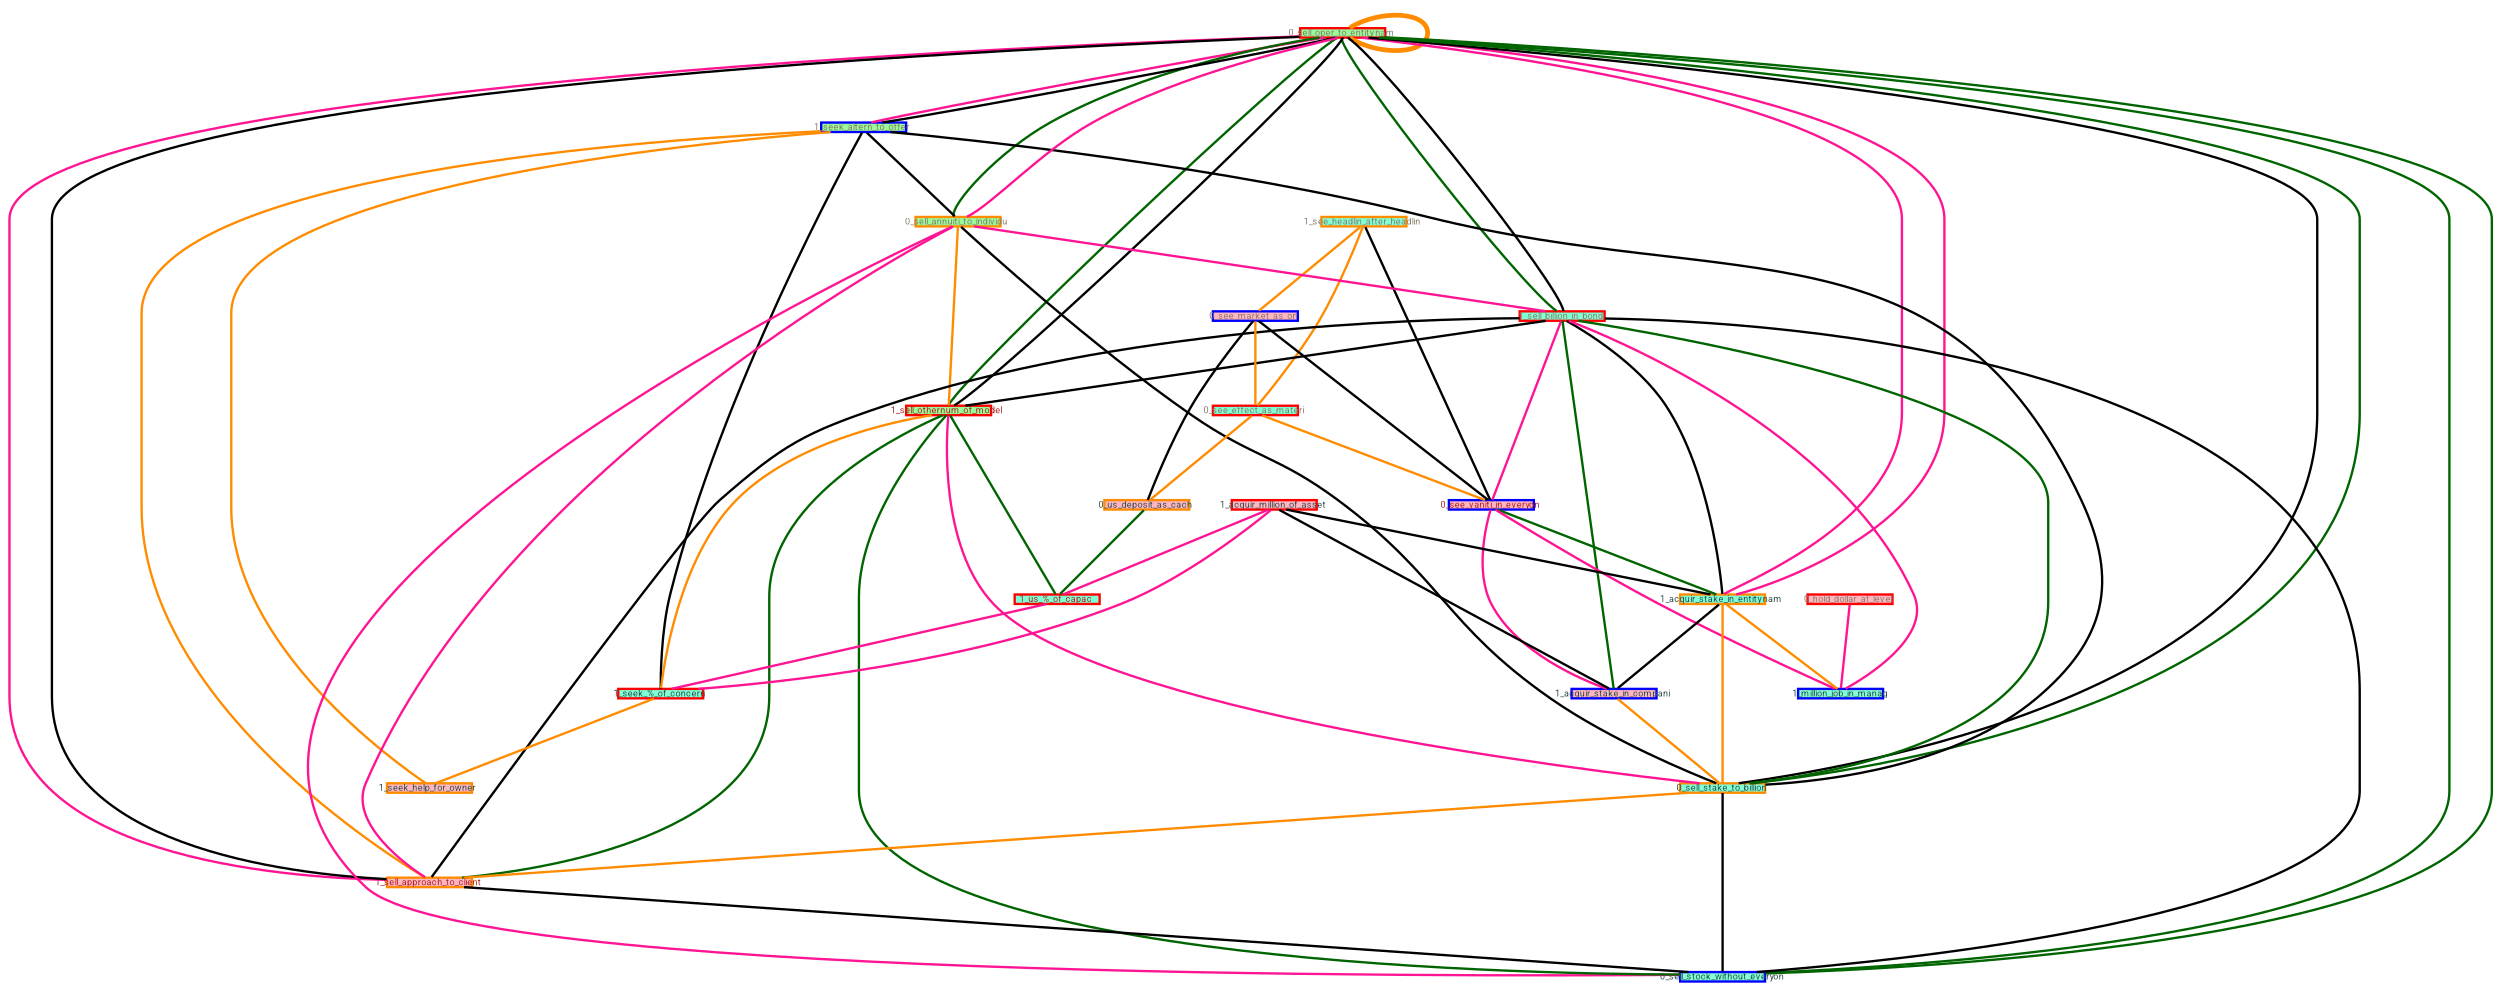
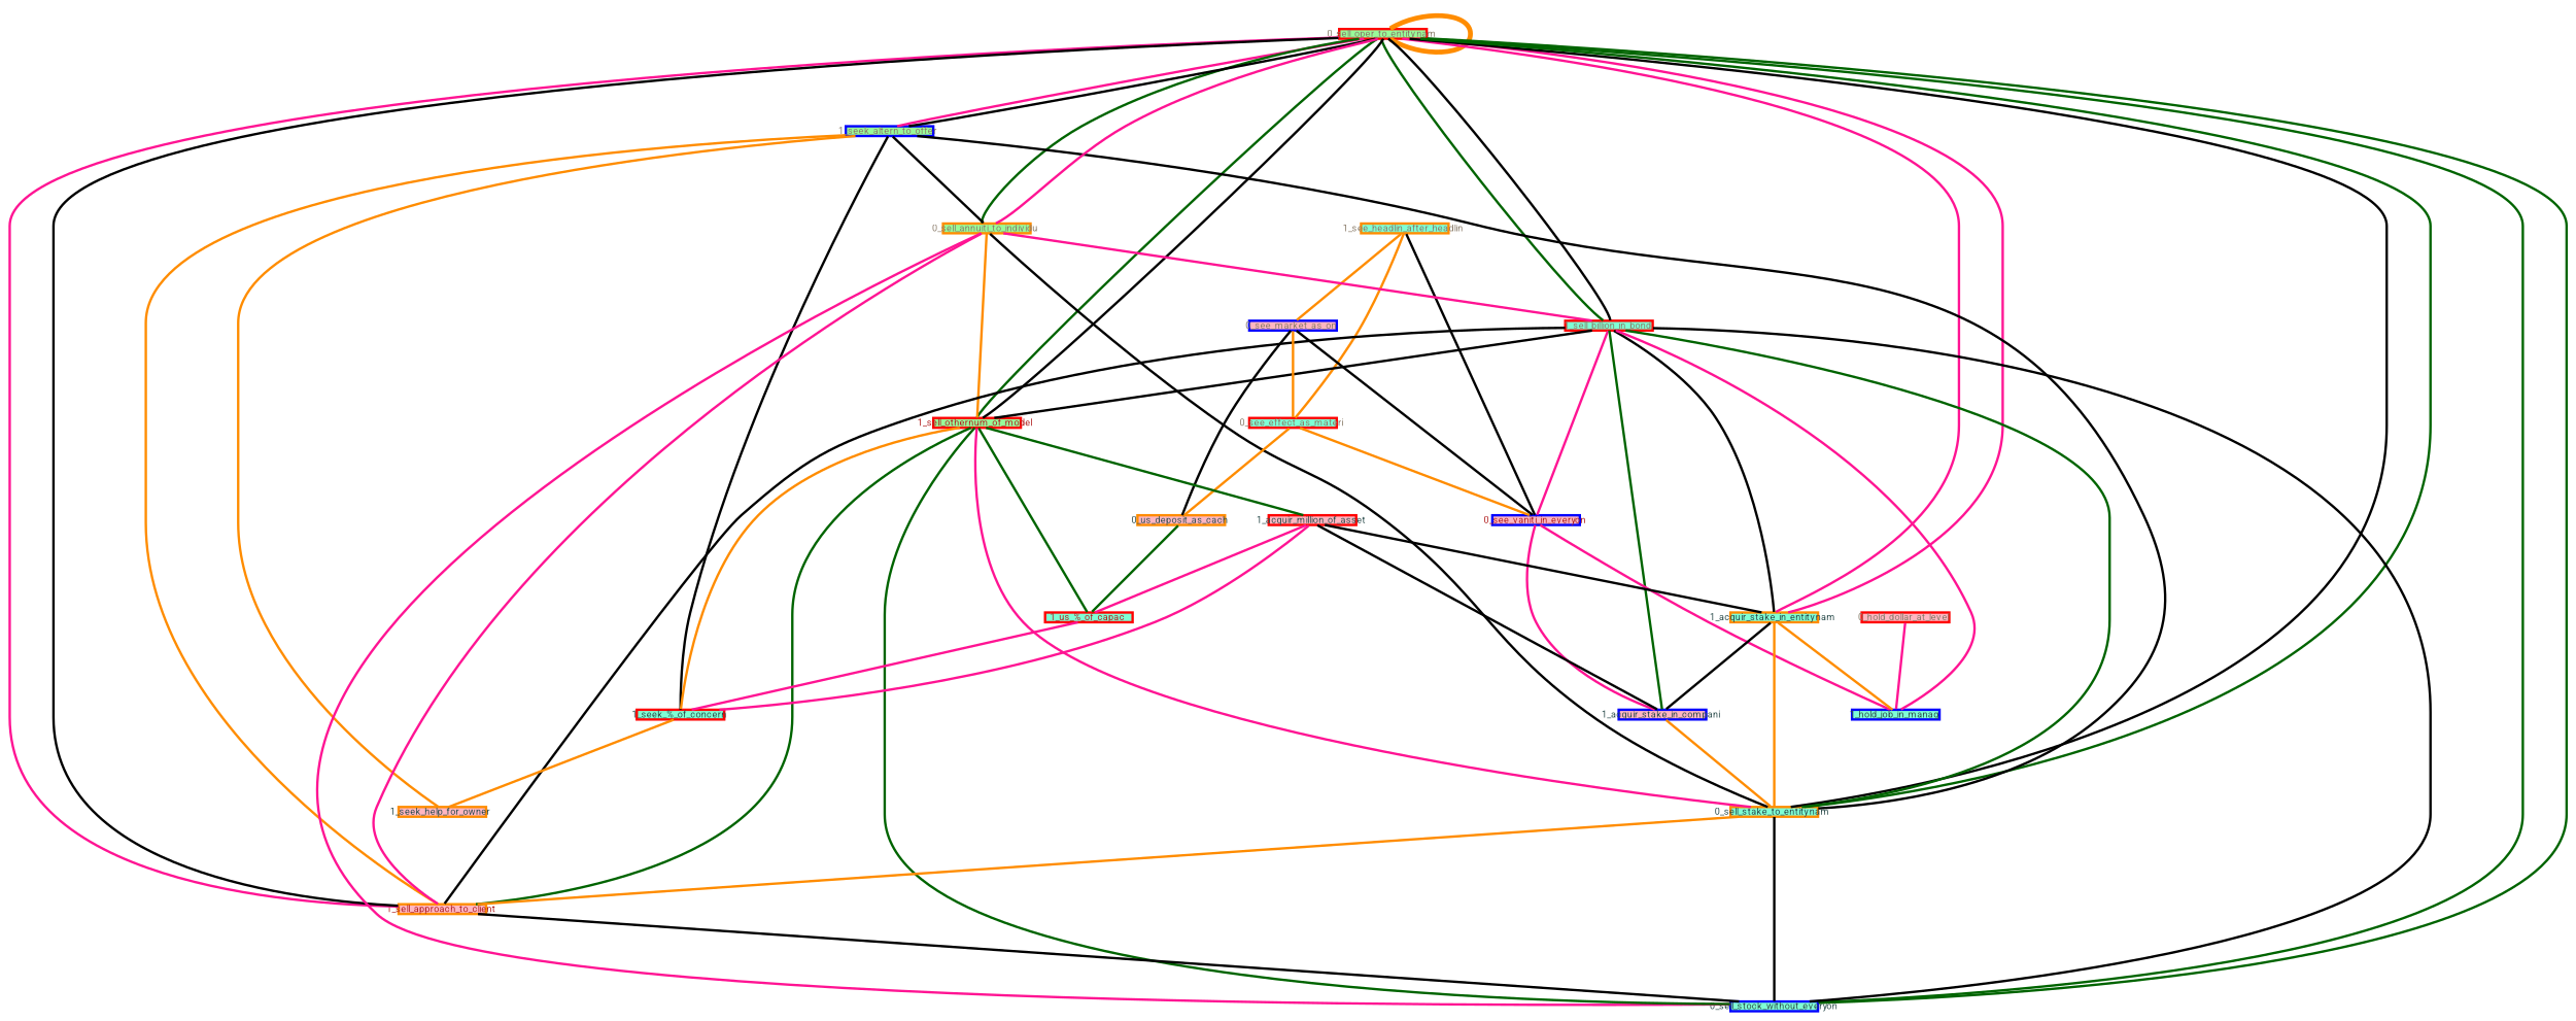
  graph {
    fontname=Roboto
    node [color=red fillcolor=aquamarine fixedsize=true fontcolor="#2f4f4f" fontname=Roboto fontsize=4 shape=polygon style=filled]
    edge [color=black fontname=Roboto w=1]
    "0_sell_oper_to_entitynam " [fillcolor=palegreen fontcolor="#8b7d6b" height=.06 width=.5]
    "1_see_headlin_after_headlin " [color=darkorange fontcolor="#8b7d6b" height=.06 width=.5]
    "1_seek_altern_to_offer " [color=blue fillcolor=palegreen fontcolor="#8b7d6b" height=.06 width=.5]
    "0_hold_dollar_at_level " [fillcolor=lightpink fontcolor="#8b7d6b" height=.06 width=.5]
    "0_sell_annuiti_to_individu " [color=darkorange fillcolor=palegreen fontcolor="#8b7d6b" height=.06 width=.5]
    "1_sell_billion_in_bond " [fontcolor="#8b7d6b" height=.06 width=.5]
    "0_see_market_as_on " [color=blue fillcolor=lightpink fontcolor="#8b7d6b" height=.06 width=.5]
    "0_see_effect_as_materi " [fontcolor="#8b7d6b" height=.06 width=.5]
    "1_sell_othernum_of_model " [fillcolor=palegreen fontcolor="#b22222" height=.06 width=.5]
    "0_see_vaniti_in_everyon " [color=blue fillcolor=lightpink fontcolor="#b22222" height=.06 width=.5]
    "1_us_%_of_capac " [fontcolor="#b22222" height=.06 width=.5]
    "1_sell_approach_to_client " [color=darkorange fillcolor=lightpink fontcolor="#b22222" height=.06 width=.5]
    "1_acquir_stake_in_entitynam " [color=darkorange height=.06 width=.5]
-   "0_sell_stake_to_entitynam " [color=darkorange height=.06 width=.5 label="0_sell_stake_to_billion"]
+   "0_sell_stake_to_entitynam " [color=darkorange height=.06 width=.5]
    n15 [color=blue height=.06 label="0_sell_stock_without_everyon" width=.5]
    "1_seek_%_of_concern " [height=.06 width=.5]
    "1_seek_help_for_owner " [color=darkorange fillcolor=lightpink height=.06 width=.5]
-   "1_hold_job_in_manag " [color=blue height=.06 width=.5 label="1_million_job_in_manag"]
+   "1_hold_job_in_manag " [color=blue height=.06 width=.5]
    "1_acquir_stake_in_compani " [color=blue fillcolor=lightpink height=.06 width=.5]
    "0_us_deposit_as_cach " [color=darkorange fillcolor=lightpink height=.06 width=.5]
    "1_acquir_million_of_asset " [fillcolor=lightpink height=.06 width=.5]
    subgraph sub_1 {
      "0_sell_oper_to_entitynam "
      "1_see_headlin_after_headlin "
      "1_seek_altern_to_offer "
      "0_hold_dollar_at_level "
      "0_sell_annuiti_to_individu "
      "1_sell_billion_in_bond "
      "0_see_market_as_on "
      "0_see_effect_as_materi "
    }
    subgraph sub_2 {
      "1_sell_othernum_of_model "
      "0_see_vaniti_in_everyon "
      "1_us_%_of_capac "
      "1_sell_approach_to_client "
    }
    "0_sell_oper_to_entitynam " -- "0_sell_oper_to_entitynam " [color=darkorange style=bold w=4]
    "0_sell_oper_to_entitynam " -- "1_seek_altern_to_offer " [color=deeppink]
    "0_sell_oper_to_entitynam " -- "0_sell_annuiti_to_individu " [color=darkgreen w=2]
    "0_sell_oper_to_entitynam " -- "1_sell_billion_in_bond " [color=darkgreen]
    "0_sell_oper_to_entitynam " -- "1_sell_othernum_of_model " [color=darkgreen]
    "0_sell_oper_to_entitynam " -- "1_sell_othernum_of_model "
    "0_sell_oper_to_entitynam " -- "1_sell_approach_to_client " [color=deeppink w=2]
    "0_sell_oper_to_entitynam " -- "1_sell_approach_to_client " [w=2]
    "0_sell_oper_to_entitynam " -- "1_acquir_stake_in_entitynam " [color=deeppink]
    "0_sell_oper_to_entitynam " -- "1_acquir_stake_in_entitynam " [color=deeppink]
    "0_sell_oper_to_entitynam " -- "0_sell_stake_to_entitynam " [w=3]
    "0_sell_oper_to_entitynam " -- "0_sell_stake_to_entitynam " [color=darkgreen w=3]
    "0_sell_oper_to_entitynam " -- n15 [color=darkgreen]
    "0_sell_oper_to_entitynam " -- n15 [color=darkgreen]
    "1_see_headlin_after_headlin " -- "0_see_market_as_on " [color=darkorange]
    "1_see_headlin_after_headlin " -- "0_see_effect_as_materi " [color=darkorange]
    "1_see_headlin_after_headlin " -- "0_see_vaniti_in_everyon "
    "1_seek_altern_to_offer " -- "0_sell_oper_to_entitynam "
    "1_seek_altern_to_offer " -- "0_sell_annuiti_to_individu "
    "1_seek_altern_to_offer " -- "1_sell_approach_to_client " [color=darkorange]
    "1_seek_altern_to_offer " -- "0_sell_stake_to_entitynam "
    "1_seek_altern_to_offer " -- "1_seek_%_of_concern "
    "1_seek_altern_to_offer " -- "1_seek_help_for_owner " [color=darkorange]
    "0_hold_dollar_at_level " -- "1_hold_job_in_manag " [color=deeppink]
    "0_sell_annuiti_to_individu " -- "0_sell_oper_to_entitynam " [color=deeppink w=2]
    "0_sell_annuiti_to_individu " -- "1_sell_billion_in_bond " [color=deeppink]
    "0_sell_annuiti_to_individu " -- "1_sell_othernum_of_model " [color=darkorange]
    "0_sell_annuiti_to_individu " -- "1_sell_approach_to_client " [color=deeppink w=2]
    "0_sell_annuiti_to_individu " -- "0_sell_stake_to_entitynam " [w=2]
    "0_sell_annuiti_to_individu " -- n15 [color=deeppink]
    "1_sell_billion_in_bond " -- "0_sell_oper_to_entitynam "
    "1_sell_billion_in_bond " -- "1_sell_othernum_of_model "
    "1_sell_billion_in_bond " -- "0_see_vaniti_in_everyon " [color=deeppink]
    "1_sell_billion_in_bond " -- "1_sell_approach_to_client "
    "1_sell_billion_in_bond " -- "1_acquir_stake_in_entitynam "
    "1_sell_billion_in_bond " -- "0_sell_stake_to_entitynam " [color=darkgreen]
    "1_sell_billion_in_bond " -- n15
    "1_sell_billion_in_bond " -- "1_hold_job_in_manag " [color=deeppink]
    "1_sell_billion_in_bond " -- "1_acquir_stake_in_compani " [color=darkgreen]
    "0_see_market_as_on " -- "0_see_effect_as_materi " [color=darkorange w=2]
    "0_see_market_as_on " -- "0_see_vaniti_in_everyon "
    "0_see_market_as_on " -- "0_us_deposit_as_cach "
    "0_see_effect_as_materi " -- "0_see_vaniti_in_everyon " [color=darkorange]
    "0_see_effect_as_materi " -- "0_us_deposit_as_cach " [color=darkorange]
    "1_sell_othernum_of_model " -- "1_us_%_of_capac " [color=darkgreen]
    "1_sell_othernum_of_model " -- "1_sell_approach_to_client " [color=darkgreen]
    "1_sell_othernum_of_model " -- "0_sell_stake_to_entitynam " [color=deeppink]
    "1_sell_othernum_of_model " -- n15 [color=darkgreen]
    "1_sell_othernum_of_model " -- "1_seek_%_of_concern " [color=darkorange]
-   "0_see_vaniti_in_everyon " -- "1_acquir_stake_in_entitynam " [color=darkgreen]
+   "1_sell_othernum_of_model " -- "1_acquir_million_of_asset " [color=darkgreen]
    "0_see_vaniti_in_everyon " -- "1_hold_job_in_manag " [color=deeppink]
    "0_see_vaniti_in_everyon " -- "1_acquir_stake_in_compani " [color=deeppink]
    "1_us_%_of_capac " -- "1_seek_%_of_concern " [color=deeppink w=2]
    "1_sell_approach_to_client " -- n15
    "1_acquir_stake_in_entitynam " -- "0_sell_stake_to_entitynam " [color=darkorange w=2]
    "1_acquir_stake_in_entitynam " -- "1_hold_job_in_manag " [color=darkorange]
    "1_acquir_stake_in_entitynam " -- "1_acquir_stake_in_compani " [w=3]
    "0_sell_stake_to_entitynam " -- "1_sell_approach_to_client " [color=darkorange w=2]
    "0_sell_stake_to_entitynam " -- n15
    "1_seek_%_of_concern " -- "1_seek_help_for_owner " [color=darkorange]
    "1_acquir_stake_in_compani " -- "0_sell_stake_to_entitynam " [color=darkorange]
    "0_us_deposit_as_cach " -- "1_us_%_of_capac " [color=darkgreen]
    "1_acquir_million_of_asset " -- "1_us_%_of_capac " [color=deeppink]
    "1_acquir_million_of_asset " -- "1_acquir_stake_in_entitynam "
    "1_acquir_million_of_asset " -- "1_seek_%_of_concern " [color=deeppink]
    "1_acquir_million_of_asset " -- "1_acquir_stake_in_compani "
  }
